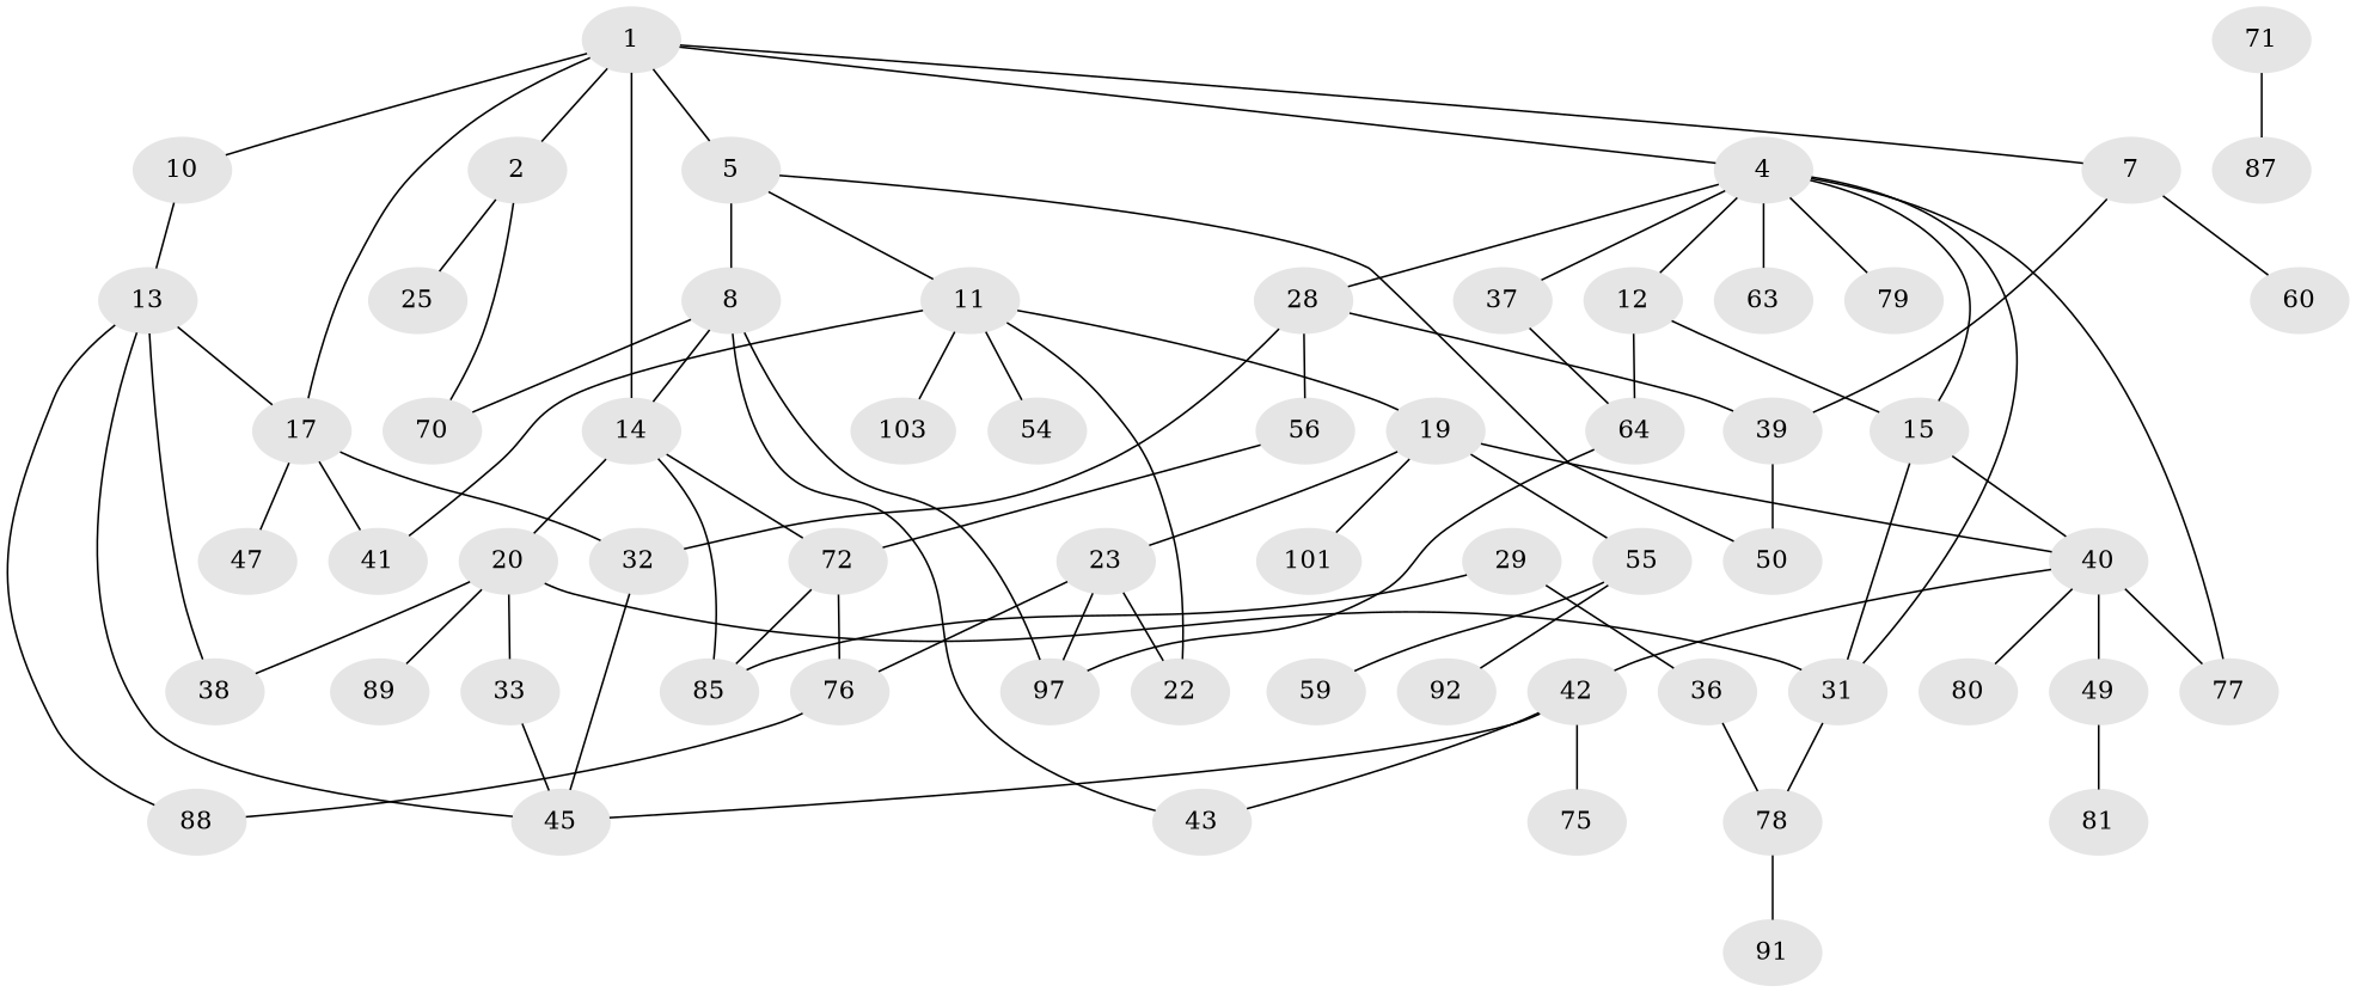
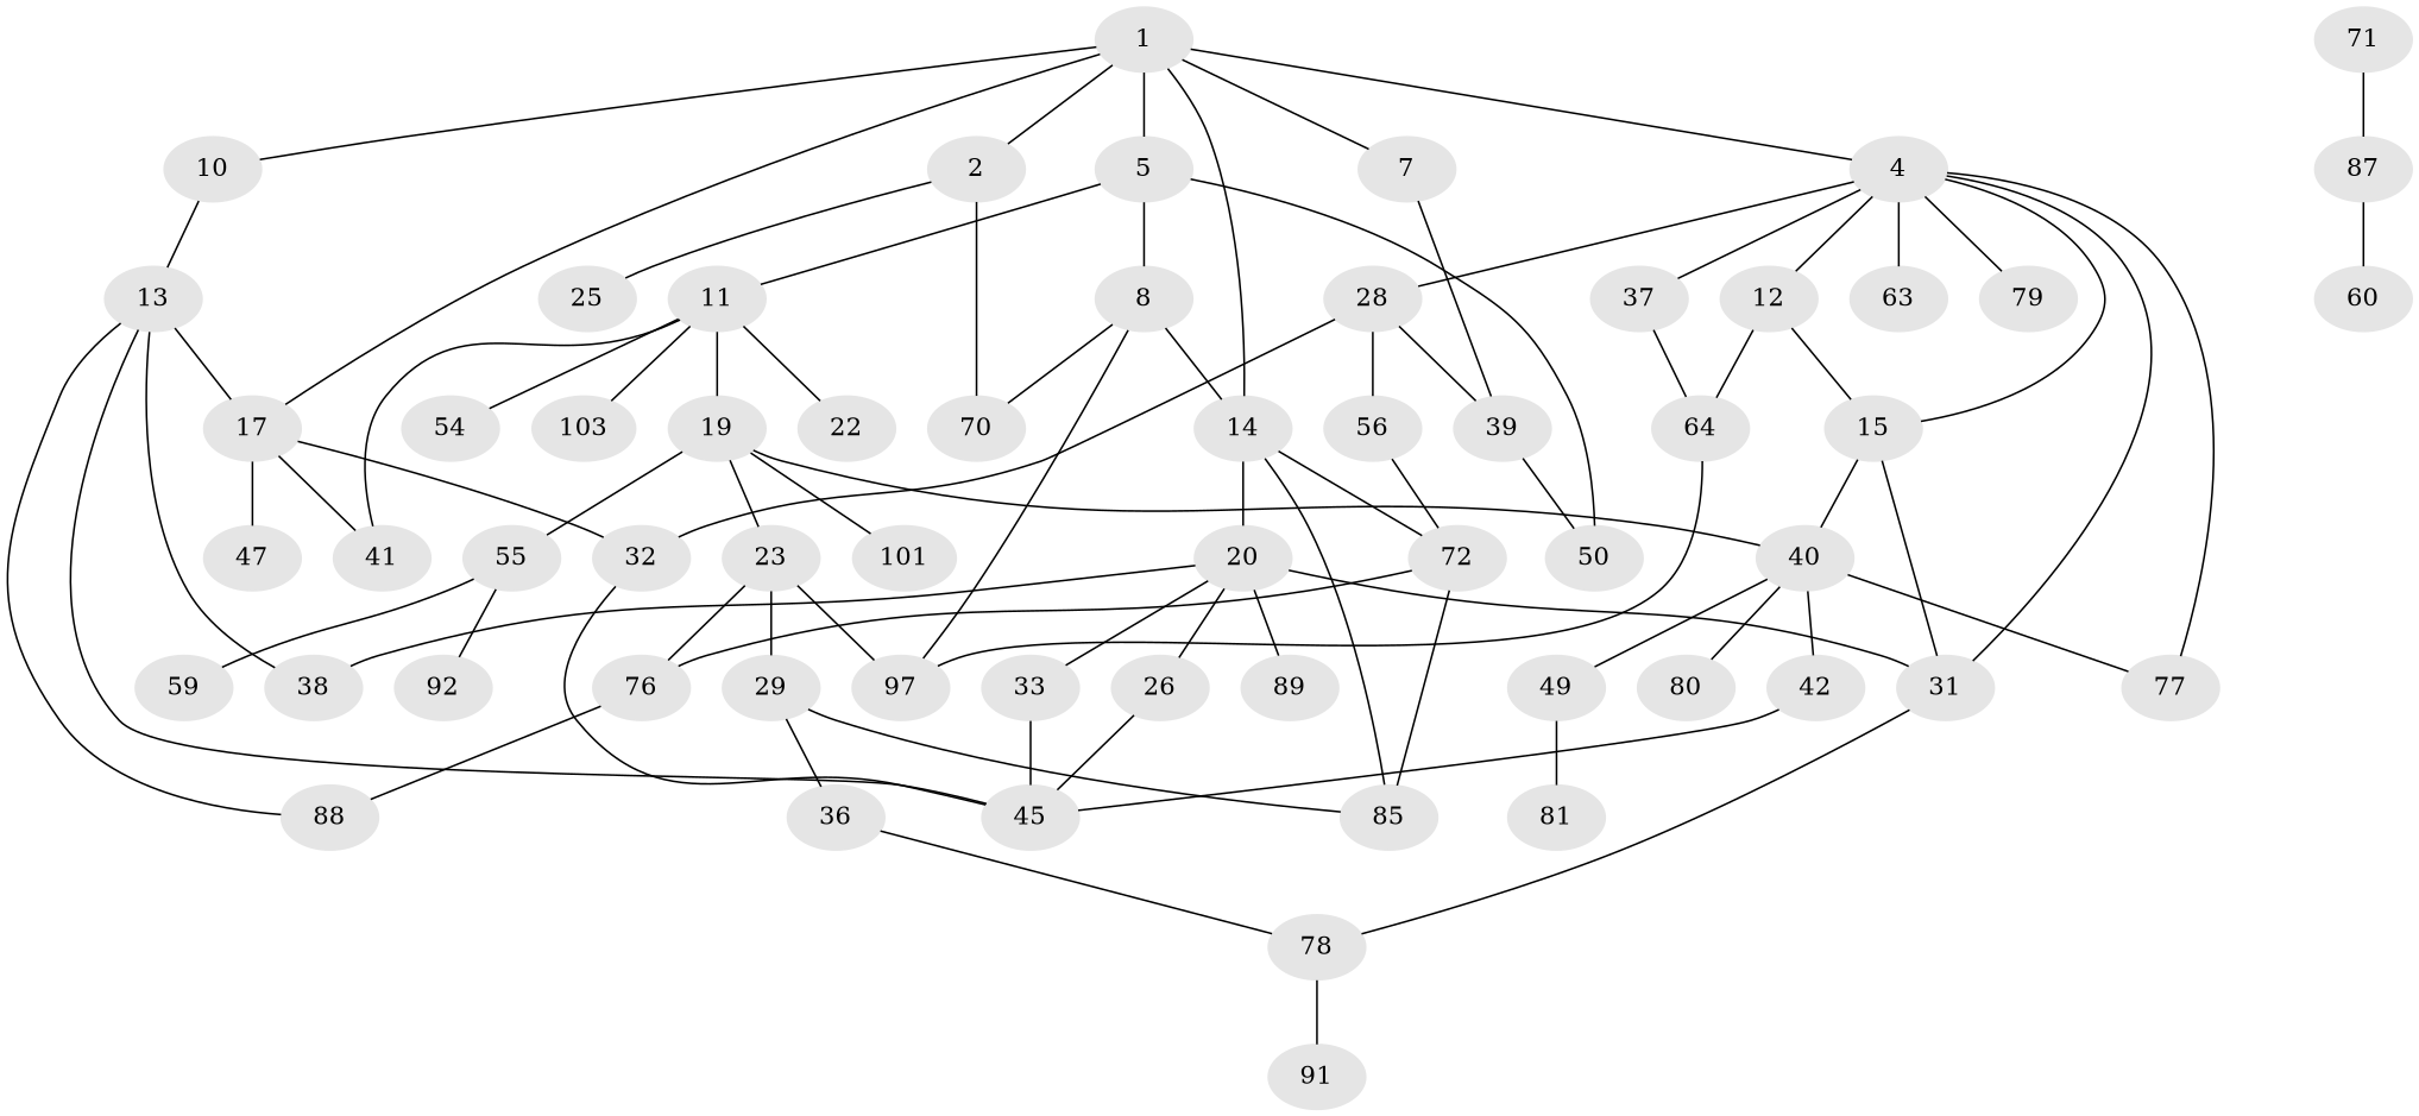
  graph {
    node [color=gray90 style=filled]
    1 [super="+3"]
    2 [super="+6"]
    4 [super="+9"]
    5 [super="+16"]
    7 [super="+27"]
    10 [super="+44"]
    14
    17
    n9 [label=25 super="+61"]
    70
    12 [super="+68"]
    15 [super="+18"]
    28
    31 [super="+94"]
    37
    63
    77
    79 [super="+86"]
    11 [super="+25"]
    8 [super="+21"]
    50
    39 [super="+53"]
    60
    13 [super="+67"]
    19 [super="+46"]
    22
    41 [super="+51"]
    54
    103
    85 [super="+104"]
    20 [super="+24"]
    72 [super="+98"]
    32 [super="+90"]
    47 [super="+58"]
    64 [super="+66"]
    40 [super="+57"]
    56 [super="+73"]
    78 [super="+82"]
-   43 [super="+96"]
    97 [super="+102"]
    38 [super="+84"]
    45 [super="+62"]
    88
    23 [super="+65"]
    55 [super="+74"]
    101
+   26 [super="+99"]
    33
    89 [super="+95"]
    76
    42 [super="+69"]
    49
    80
    29 [super="+34"]
    59
    92
    36 [super="+52"]
    91
-   75
    81
    71 [super="+83"]
    87
    1 -- 2
    1 -- 4
    1 -- 5
    1 -- 7
    1 -- 10
    1 -- 14
    1 -- 17
    2 -- n9
    2 -- 70
    4 -- 12
    4 -- 15
    4 -- 28
    4 -- 31
    4 -- 37
    4 -- 63
    4 -- 77
    4 -- 79
    5 -- 11
    5 -- 8 [weight=2]
    5 -- 50
    7 -- 39
-   7 -- 60
+   87 -- 60
    10 -- 13
    14 -- 85
    14 -- 20
    14 -- 72
    17 -- 41
    17 -- 32
    17 -- 47
    12 -- 15
    12 -- 64
    15 -- 31
    15 -- 40
    28 -- 39
    28 -- 32
    28 -- 56
    31 -- 78
    37 -- 64
    11 -- 19
    11 -- 22
    11 -- 41
    11 -- 54
    11 -- 103
    8 -- 14
    8 -- 70
-   8 -- 43
    8 -- 97
    39 -- 50
    13 -- 17
    13 -- 38
    13 -- 45
    13 -- 88
    19 -- 40
    19 -- 23
    19 -- 55
    19 -- 101
    20 -- 31
    20 -- 38
+   20 -- 26
    20 -- 33
    20 -- 89
    72 -- 85
    72 -- 76
    32 -- 45
    64 -- 97
    40 -- 77
    40 -- 42
    40 -- 49
    40 -- 80
    56 -- 72
    78 -- 91
    23 -- 97
    23 -- 76
-   23 -- 22 [weight=2]
+   23 -- 29 [weight=2]
    55 -- 59
    55 -- 92
+   26 -- 45
    33 -- 45
    76 -- 88
-   42 -- 43
    42 -- 45
-   42 -- 75
    49 -- 81
    29 -- 85
    29 -- 36
    36 -- 78
    71 -- 87
  }
